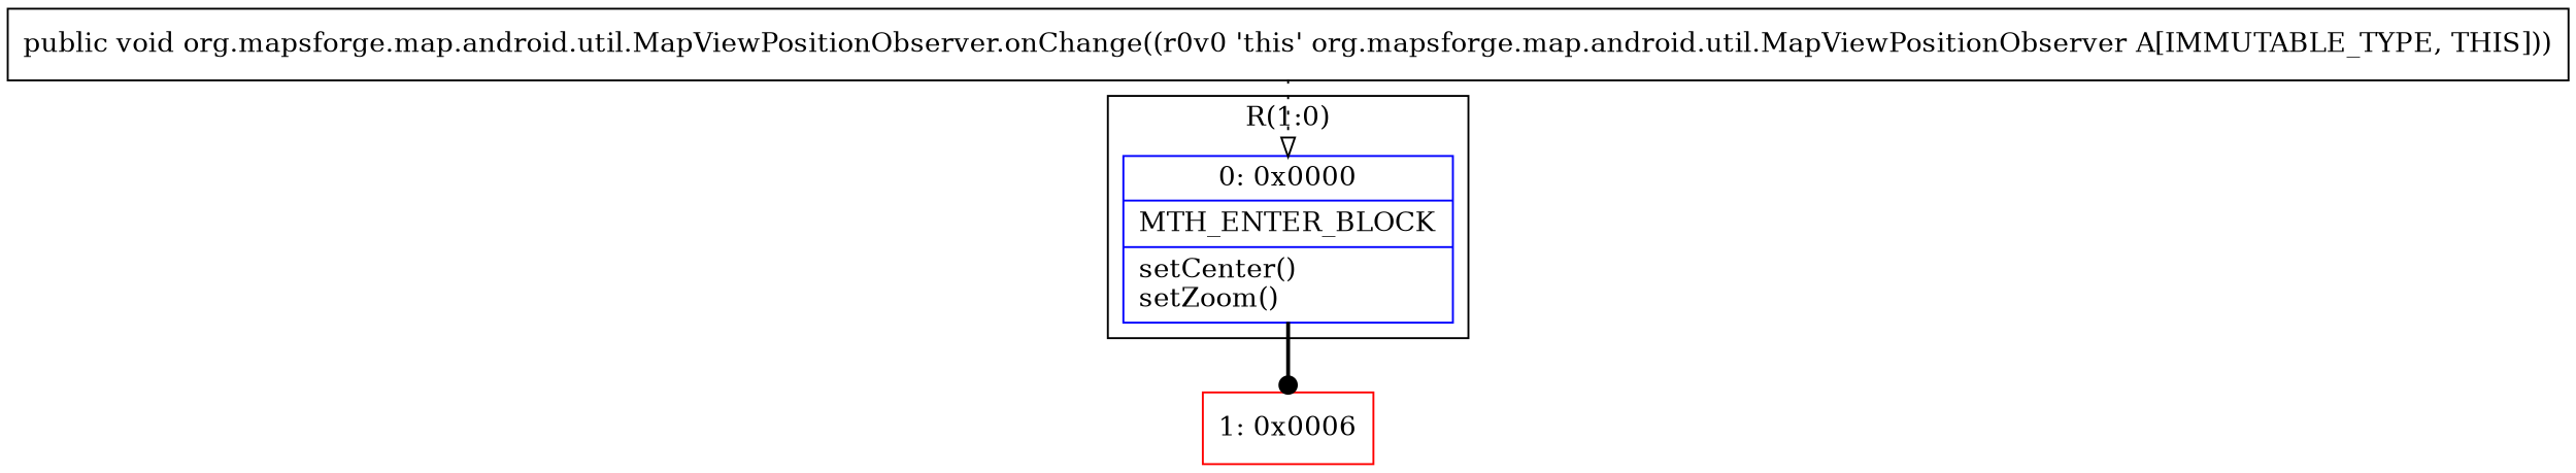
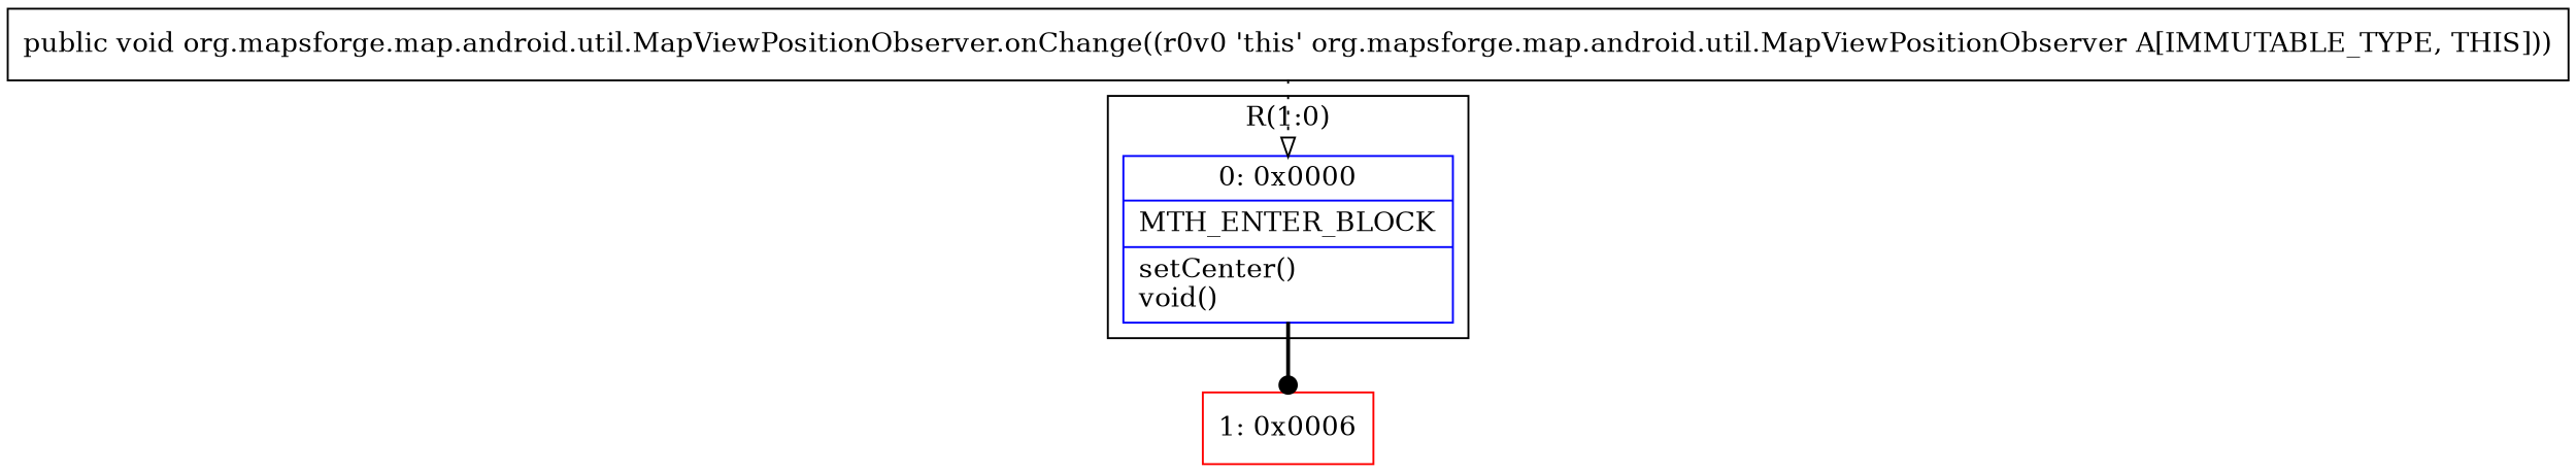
  digraph {
    node [shape=record]
-   n1 [color=blue label="{0\:\ 0x0000|MTH_ENTER_BLOCK\l|setCenter()\lsetZoom()\l}"]
+   n1 [color=blue label="{0\:\ 0x0000|MTH_ENTER_BLOCK\l|setCenter()\lvoid()\l}"]
    n2 [color=red label="{1\:\ 0x0006}"]
    n3 [label="{public void org.mapsforge.map.android.util.MapViewPositionObserver.onChange((r0v0 'this' org.mapsforge.map.android.util.MapViewPositionObserver A[IMMUTABLE_TYPE, THIS])) }"]
    subgraph cluster_1 {
      label="R(1:0)"
      n1
    }
    n1 -> n2 [style=bold arrowhead=dot]
    n3 -> n1 [style=dotted arrowhead=onormal]
  }
